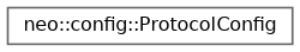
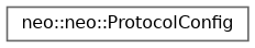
  digraph {
    rankdir=LR
-   n1 [color=grey40 fillcolor=white fontname=Helvetica fontsize=10 height=0.2 label="neo::config::ProtocolConfig" shape=box style=filled width=0.4]
+   n1 [color=grey40 fillcolor=white fontname=Helvetica fontsize=10 height=0.2 label="neo::neo::ProtocolConfig" shape=box style=filled width=0.4]
  }
